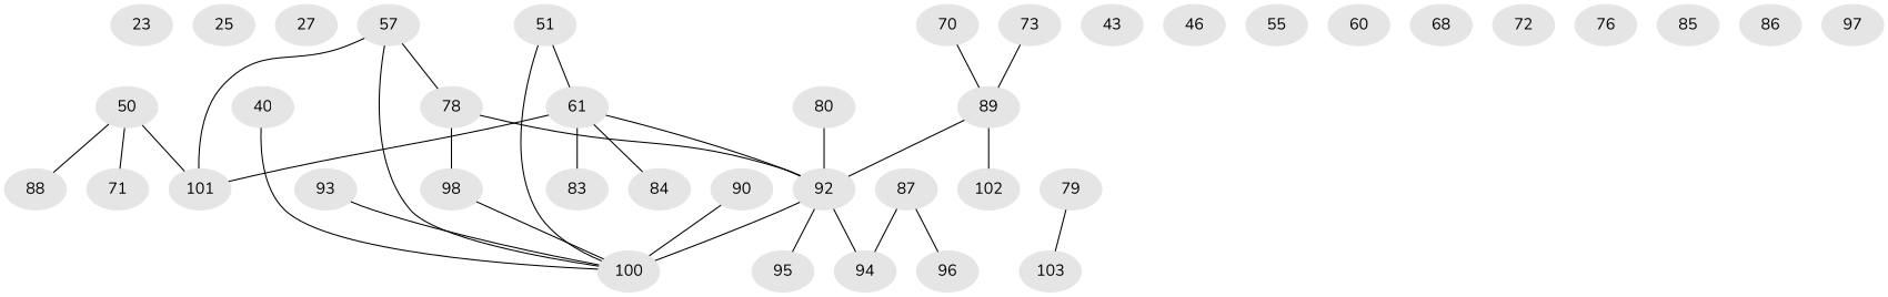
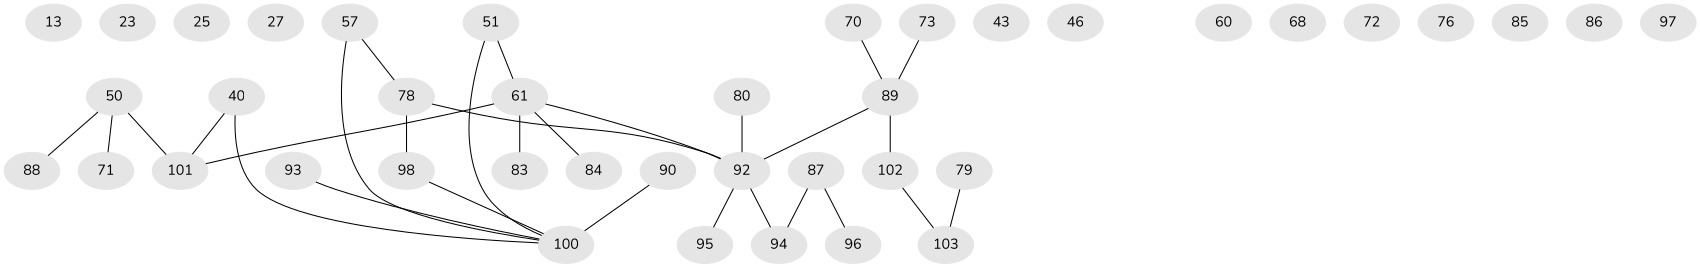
  graph {
    fontname=Nunito
    node [color=gray90 fontname=Nunito style=filled]
    edge [fontname=Nunito]
+   13
    23
    25
    27
    100 [super="+99+91"]
    40
    101
    43
    46
    50 [super="+15+34"]
    71
    88
    103 [super="+5+65+63+82"]
    61 [super="+49+59"]
    83
    84
    92 [super="+66+67"]
    51
-   55
    78 [super="+22"]
    98
    57
    60 [super="+6"]
    94
    95
    102
    68 [super="+53"]
    89 [super="+12+35"]
    70
    72
    73 [super="+37"]
    76 [super="+10+16"]
    79
    80
    85
    86 [super="+75"]
    87 [super="+24"]
    96 [super="+26"]
    90
    93
    97
    40 -- 100
-   57 -- 101
+   40 -- 101
    50 -- 101 [weight=2]
    50 -- 71
    50 -- 88
    61 -- 101 [weight=2]
    61 -- 83
    61 -- 84
    61 -- 92 [weight=2]
-   92 -- 100 [weight=5]
    92 -- 94
    92 -- 95
    51 -- 100
    51 -- 61
    78 -- 92
    78 -- 98
    98 -- 100
    57 -- 100 [weight=2]
    57 -- 78 [weight=2]
+   102 -- 103
    89 -- 92
    89 -- 102 [weight=2]
    70 -- 89
    73 -- 89
    79 -- 103
    80 -- 92
    87 -- 94
    87 -- 96
    90 -- 100
    93 -- 100
  }
